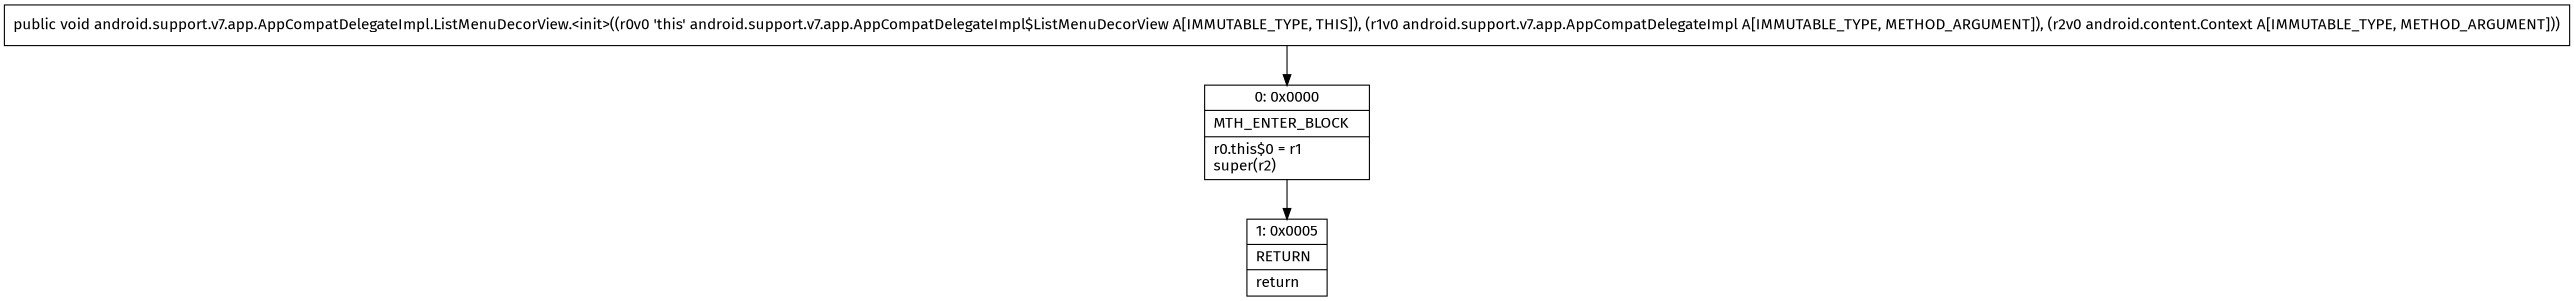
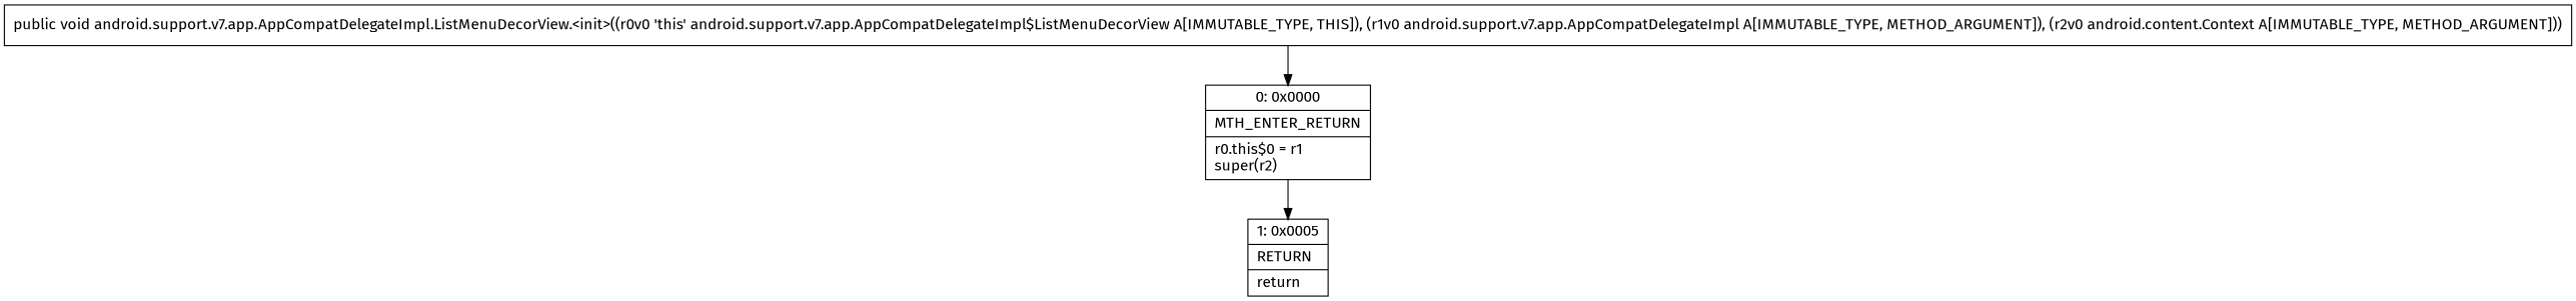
  digraph {
    fontname="Fira Sans"
    node [shape=record fontname="Fira Sans"]
    edge [fontname="Fira Sans"]
-   n1 [label="{0\:\ 0x0000|MTH_ENTER_BLOCK\l|r0.this$0 = r1\lsuper(r2)\l}"]
+   n1 [label="{0\:\ 0x0000|MTH_ENTER_RETURN\l|r0.this$0 = r1\lsuper(r2)\l}"]
    n2 [label="{1\:\ 0x0005|RETURN\l|return\l}"]
    n3 [label="{public void android.support.v7.app.AppCompatDelegateImpl.ListMenuDecorView.\<init\>((r0v0 'this' android.support.v7.app.AppCompatDelegateImpl$ListMenuDecorView A[IMMUTABLE_TYPE, THIS]), (r1v0 android.support.v7.app.AppCompatDelegateImpl A[IMMUTABLE_TYPE, METHOD_ARGUMENT]), (r2v0 android.content.Context A[IMMUTABLE_TYPE, METHOD_ARGUMENT])) }"]
    n1 -> n2
    n3 -> n1
  }
